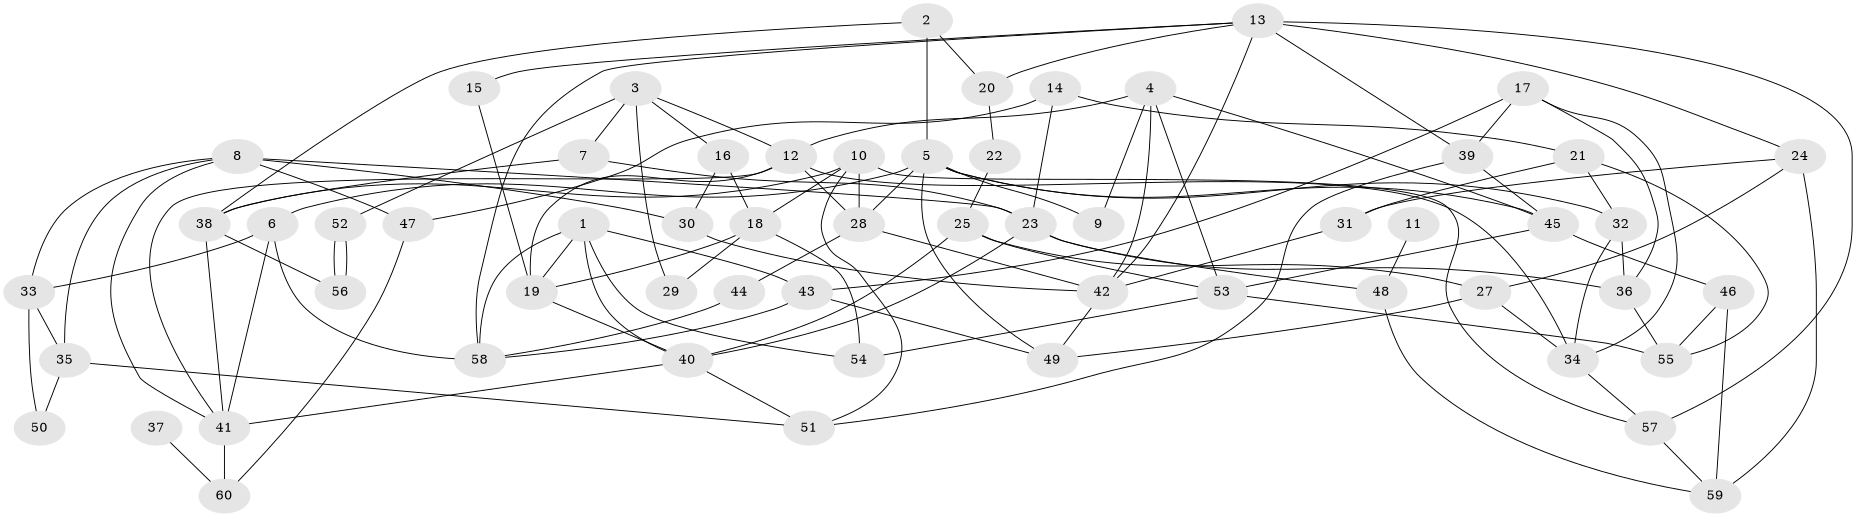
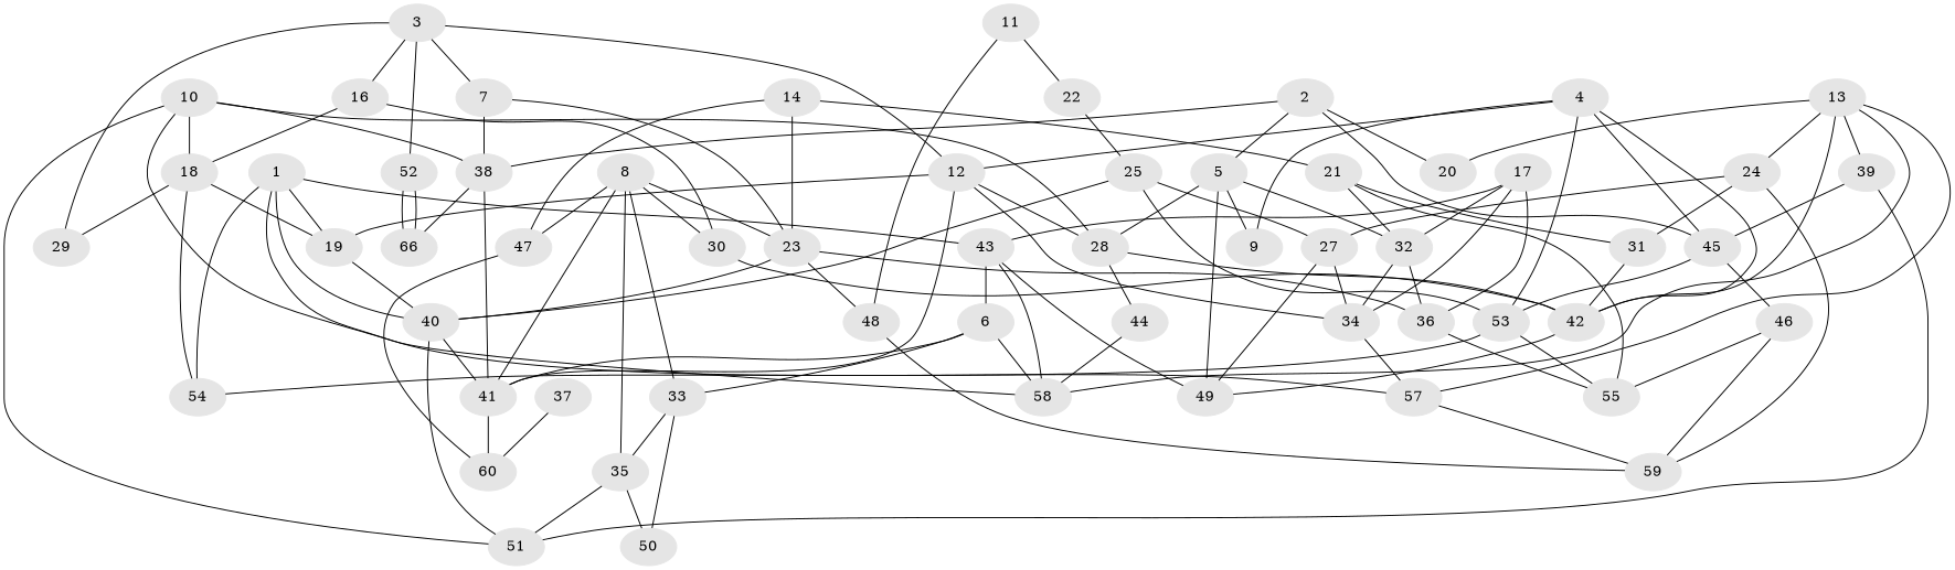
  graph {
    node [color=gray90 style=filled]
    1
    19
    40
    43
    54
    58
    41
    51
    49
    2
    5
    20
    38
    45
    9
    6
    28
    32
-   56
+   56 [label=66]
    53
    46
    3
    7
    12
    16
    29
    52
    23
    34
    30
    18
    4
    42
    55
    33
    44
    36
    35
    50
    60
    48
    8
    47
    10
    57
    59
    11
    22
    25
    13
-   15
    24
    39
    31
    27
    14
    21
    17
    37
    1 -- 19
    1 -- 40
    1 -- 43
    1 -- 54
    1 -- 58
    19 -- 40
    40 -- 41
    40 -- 51
    43 -- 58
    43 -- 49
    41 -- 60
    2 -- 5
    2 -- 20
    2 -- 38
-   5 -- 45
+   2 -- 45
    5 -- 49
    5 -- 9
-   5 -- 6
+   43 -- 6
    5 -- 28
    5 -- 32
    38 -- 41
    38 -- 56
    45 -- 53
    45 -- 46
    6 -- 58
    6 -- 41
    6 -- 33
    28 -- 42
    28 -- 44
    32 -- 34
    32 -- 36
    53 -- 54
    53 -- 55
    46 -- 55
    46 -- 59
    3 -- 7
    3 -- 12
    3 -- 16
    3 -- 29
    3 -- 52
    7 -- 38
    7 -- 23
    12 -- 19
    12 -- 41
    12 -- 28
    12 -- 34
    16 -- 30
    16 -- 18
    52 -- 56
    52 -- 56
    23 -- 40
    23 -- 36
    23 -- 48
    34 -- 57
    30 -- 42
    18 -- 19
    18 -- 54
    18 -- 29
    4 -- 45
    4 -- 9
    4 -- 53
    4 -- 12
    4 -- 42
    42 -- 49
    33 -- 35
    33 -- 50
    44 -- 58
    36 -- 55
    35 -- 51
    35 -- 50
    48 -- 59
    8 -- 41
    8 -- 23
    8 -- 30
    8 -- 33
    8 -- 35
    8 -- 47
    47 -- 60
    10 -- 51
    10 -- 38
    10 -- 28
    10 -- 18
    10 -- 57
    57 -- 59
    11 -- 48
-   20 -- 22
+   11 -- 22
    22 -- 25
    25 -- 40
    25 -- 53
    25 -- 27
    13 -- 58
    13 -- 20
    13 -- 42
    13 -- 57
-   13 -- 15
    13 -- 24
    13 -- 39
-   15 -- 19
    24 -- 59
    24 -- 31
    24 -- 27
    39 -- 51
    39 -- 45
    31 -- 42
    27 -- 49
    27 -- 34
    14 -- 23
    14 -- 47
    14 -- 21
    21 -- 32
    21 -- 55
    21 -- 31
    17 -- 43
    17 -- 34
    17 -- 36
-   17 -- 39
+   17 -- 32
    37 -- 60
  }
